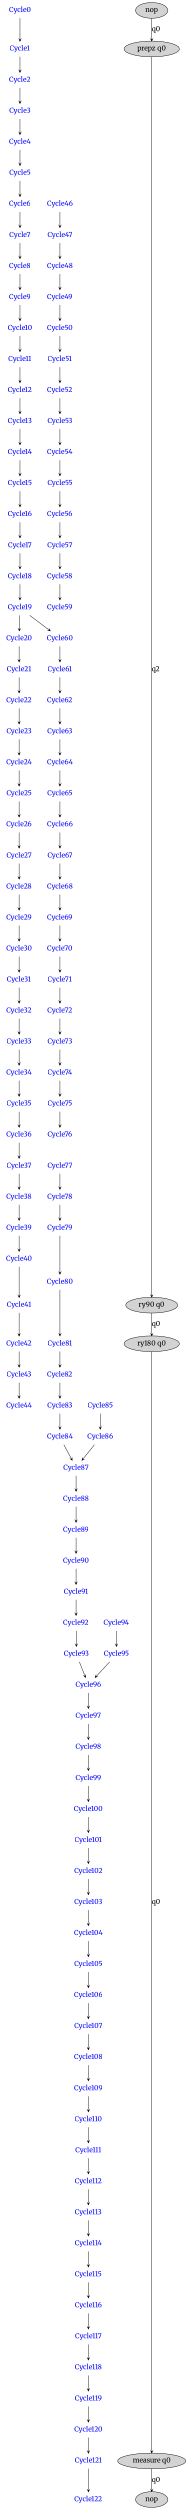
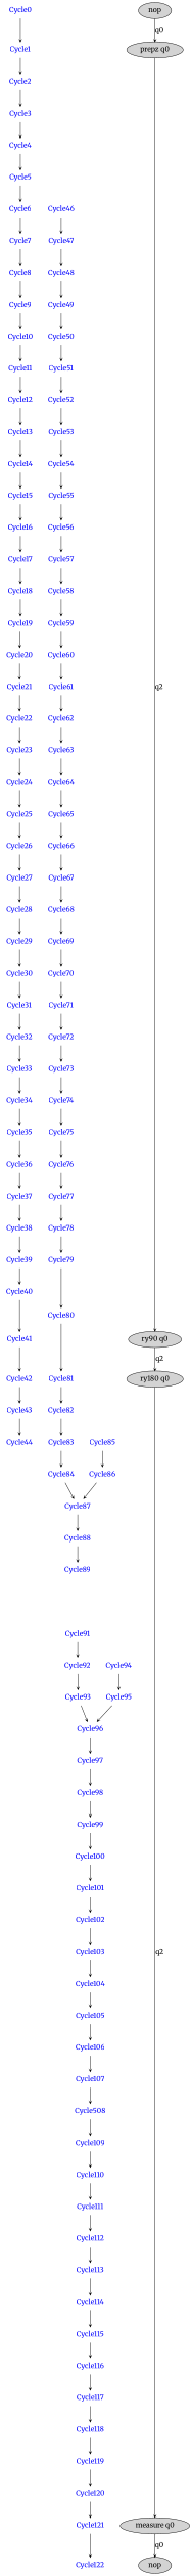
  digraph {
    fontname=Merriweather
    rankdir=TD
    node [fontcolor=blue fontname=Merriweather fontsize=16 shape=plaintext]
    edge [arrowhead=vee arrowsize=0.5 fontname=Merriweather fontsize=16]
    Cycle0
    Cycle1
    Cycle2
    Cycle3
    Cycle4
    Cycle5
    Cycle6
    Cycle7
    Cycle8
    Cycle9
    Cycle10
    Cycle11
    Cycle12
    Cycle13
    Cycle14
    Cycle15
    Cycle16
    Cycle17
    Cycle18
    Cycle19
    Cycle20
    Cycle21
    Cycle22
    Cycle23
    Cycle24
    Cycle25
    Cycle26
    Cycle27
    Cycle28
    Cycle29
    Cycle30
    Cycle31
    Cycle32
    Cycle33
    Cycle34
    Cycle35
    Cycle36
    Cycle37
    Cycle38
    Cycle39
    Cycle40
    Cycle41
    Cycle42
    Cycle43
    Cycle44
    Cycle46
    Cycle47
    Cycle48
    Cycle49
    Cycle50
    Cycle51
    Cycle52
    Cycle53
    Cycle54
    Cycle55
    Cycle56
    Cycle57
    Cycle58
    Cycle59
    Cycle60
    Cycle61
    Cycle62
    Cycle63
    Cycle64
    Cycle65
    Cycle66
    Cycle67
    Cycle68
    Cycle69
    Cycle70
    Cycle71
    Cycle72
    Cycle73
    Cycle74
    Cycle75
    Cycle76
    Cycle77
    Cycle78
    Cycle79
    Cycle80
    Cycle81
    Cycle82
    Cycle83
    Cycle84
    Cycle85
    Cycle86
    Cycle87
    Cycle88
    Cycle89
-   Cycle90
    Cycle91
    Cycle92
    Cycle93
    Cycle94
    Cycle95
    Cycle96
    Cycle97
    Cycle98
    Cycle99
    Cycle100
    Cycle101
    Cycle102
    Cycle103
    Cycle104
    Cycle105
    Cycle106
    Cycle107
-   Cycle108
+   Cycle108 [label=Cycle508]
    Cycle109
    Cycle110
    Cycle111
    Cycle112
    Cycle113
    Cycle114
    Cycle115
    Cycle116
    Cycle117
    Cycle118
    Cycle119
    Cycle120
    Cycle121
    Cycle122
    n123 [fontcolor=black label=" nop " style=filled shape=""]
    n124 [fontcolor=black label=" prepz q0 " style=filled shape=""]
    n125 [fontcolor=black label=" ry90 q0 " style=filled shape=""]
    n126 [fontcolor=black label=" ry180 q0 " style=filled shape=""]
    n127 [fontcolor=black label=" measure q0 " style=filled shape=""]
    n128 [fontcolor=black label=" nop " style=filled shape=""]
    subgraph sub_1 {
      Cycle0
      Cycle1
      Cycle2
      Cycle3
      Cycle4
      Cycle5
      Cycle6
      Cycle7
      Cycle8
      Cycle9
      Cycle10
      Cycle11
      Cycle12
      Cycle13
      Cycle14
      Cycle15
      Cycle16
      Cycle17
      Cycle18
      Cycle19
      Cycle20
      Cycle21
      Cycle22
      Cycle23
      Cycle24
      Cycle25
      Cycle26
      Cycle27
      Cycle28
      Cycle29
      Cycle30
      Cycle31
      Cycle32
      Cycle33
      Cycle34
      Cycle35
      Cycle36
      Cycle37
      Cycle38
      Cycle39
      Cycle40
      Cycle41
      Cycle42
      Cycle43
      Cycle44
      Cycle46
      Cycle47
      Cycle48
      Cycle49
      Cycle50
      Cycle51
      Cycle52
      Cycle53
      Cycle54
      Cycle55
      Cycle56
      Cycle57
      Cycle58
      Cycle59
      Cycle60
      Cycle61
      Cycle62
      Cycle63
      Cycle64
      Cycle65
      Cycle66
      Cycle67
      Cycle68
      Cycle69
      Cycle70
      Cycle71
      Cycle72
      Cycle73
      Cycle74
      Cycle75
      Cycle76
      Cycle77
      Cycle78
      Cycle79
      Cycle80
      Cycle81
      Cycle82
      Cycle83
      Cycle84
      Cycle85
      Cycle86
      Cycle87
      Cycle88
      Cycle89
-     Cycle90
      Cycle91
      Cycle92
      Cycle93
      Cycle94
      Cycle95
      Cycle96
      Cycle97
      Cycle98
      Cycle99
      Cycle100
      Cycle101
      Cycle102
      Cycle103
      Cycle104
      Cycle105
      Cycle106
      Cycle107
      Cycle108
      Cycle109
      Cycle110
      Cycle111
      Cycle112
      Cycle113
      Cycle114
      Cycle115
      Cycle116
      Cycle117
      Cycle118
      Cycle119
      Cycle120
      Cycle121
      Cycle122
    }
    subgraph sub_2 {
      rank=same
      Cycle0
      n123
    }
    subgraph sub_3 {
      rank=same
      Cycle1
      n124
    }
    subgraph sub_4 {
      rank=same
      Cycle41
      n125
    }
    subgraph sub_5 {
      rank=same
      Cycle81
      n126
    }
    subgraph sub_6 {
      rank=same
      Cycle121
      n127
    }
    subgraph sub_7 {
      rank=same
      Cycle122
      n128
    }
    Cycle0 -> Cycle1
    Cycle1 -> Cycle2
    Cycle2 -> Cycle3
    Cycle3 -> Cycle4
    Cycle4 -> Cycle5
    Cycle5 -> Cycle6
    Cycle6 -> Cycle7
    Cycle7 -> Cycle8
    Cycle8 -> Cycle9
    Cycle9 -> Cycle10
    Cycle10 -> Cycle11
    Cycle11 -> Cycle12
    Cycle12 -> Cycle13
    Cycle13 -> Cycle14
    Cycle14 -> Cycle15
    Cycle15 -> Cycle16
    Cycle16 -> Cycle17
    Cycle17 -> Cycle18
    Cycle18 -> Cycle19
    Cycle19 -> Cycle20
    Cycle20 -> Cycle21
    Cycle21 -> Cycle22
    Cycle22 -> Cycle23
    Cycle23 -> Cycle24
    Cycle24 -> Cycle25
    Cycle25 -> Cycle26
    Cycle26 -> Cycle27
    Cycle27 -> Cycle28
    Cycle28 -> Cycle29
    Cycle29 -> Cycle30
    Cycle30 -> Cycle31
    Cycle31 -> Cycle32
    Cycle32 -> Cycle33
    Cycle33 -> Cycle34
    Cycle34 -> Cycle35
    Cycle35 -> Cycle36
    Cycle36 -> Cycle37
    Cycle37 -> Cycle38
    Cycle38 -> Cycle39
    Cycle39 -> Cycle40
    Cycle40 -> Cycle41
    Cycle41 -> Cycle42
    Cycle42 -> Cycle43
    Cycle43 -> Cycle44
    Cycle46 -> Cycle47
    Cycle47 -> Cycle48
    Cycle48 -> Cycle49
    Cycle49 -> Cycle50
    Cycle50 -> Cycle51
    Cycle51 -> Cycle52
    Cycle52 -> Cycle53
    Cycle53 -> Cycle54
    Cycle54 -> Cycle55
    Cycle55 -> Cycle56
    Cycle56 -> Cycle57
    Cycle57 -> Cycle58
    Cycle58 -> Cycle59
-   Cycle19 -> Cycle60
+   Cycle59 -> Cycle60
    Cycle60 -> Cycle61
    Cycle61 -> Cycle62
    Cycle62 -> Cycle63
    Cycle63 -> Cycle64
    Cycle64 -> Cycle65
    Cycle65 -> Cycle66
    Cycle66 -> Cycle67
    Cycle67 -> Cycle68
    Cycle68 -> Cycle69
    Cycle69 -> Cycle70
    Cycle70 -> Cycle71
    Cycle71 -> Cycle72
    Cycle72 -> Cycle73
    Cycle73 -> Cycle74
    Cycle74 -> Cycle75
    Cycle75 -> Cycle76
+   Cycle76 -> Cycle77
    Cycle77 -> Cycle78
    Cycle78 -> Cycle79
    Cycle79 -> Cycle80
    Cycle80 -> Cycle81
    Cycle81 -> Cycle82
    Cycle82 -> Cycle83
    Cycle83 -> Cycle84
    Cycle84 -> Cycle87
    Cycle85 -> Cycle86
    Cycle86 -> Cycle87
    Cycle87 -> Cycle88
    Cycle88 -> Cycle89
-   Cycle89 -> Cycle90
-   Cycle90 -> Cycle91
    Cycle91 -> Cycle92
    Cycle92 -> Cycle93
    Cycle93 -> Cycle96
    Cycle94 -> Cycle95
    Cycle95 -> Cycle96
    Cycle96 -> Cycle97
    Cycle97 -> Cycle98
    Cycle98 -> Cycle99
    Cycle99 -> Cycle100
    Cycle100 -> Cycle101
    Cycle101 -> Cycle102
    Cycle102 -> Cycle103
    Cycle103 -> Cycle104
    Cycle104 -> Cycle105
    Cycle105 -> Cycle106
    Cycle106 -> Cycle107
    Cycle107 -> Cycle108
    Cycle108 -> Cycle109
    Cycle109 -> Cycle110
    Cycle110 -> Cycle111
    Cycle111 -> Cycle112
    Cycle112 -> Cycle113
    Cycle113 -> Cycle114
    Cycle114 -> Cycle115
    Cycle115 -> Cycle116
    Cycle116 -> Cycle117
    Cycle117 -> Cycle118
    Cycle118 -> Cycle119
    Cycle119 -> Cycle120
    Cycle120 -> Cycle121
    Cycle121 -> Cycle122
    n123 -> n124 [color=black label=q0]
    n124 -> n125 [color=black label=q2]
-   n125 -> n126 [color=black label=q0]
-   n126 -> n127 [color=black label=q0]
+   n125 -> n126 [color=black label=q2]
+   n126 -> n127 [color=black label=q2]
    n127 -> n128 [color=black label=q0]
  }
